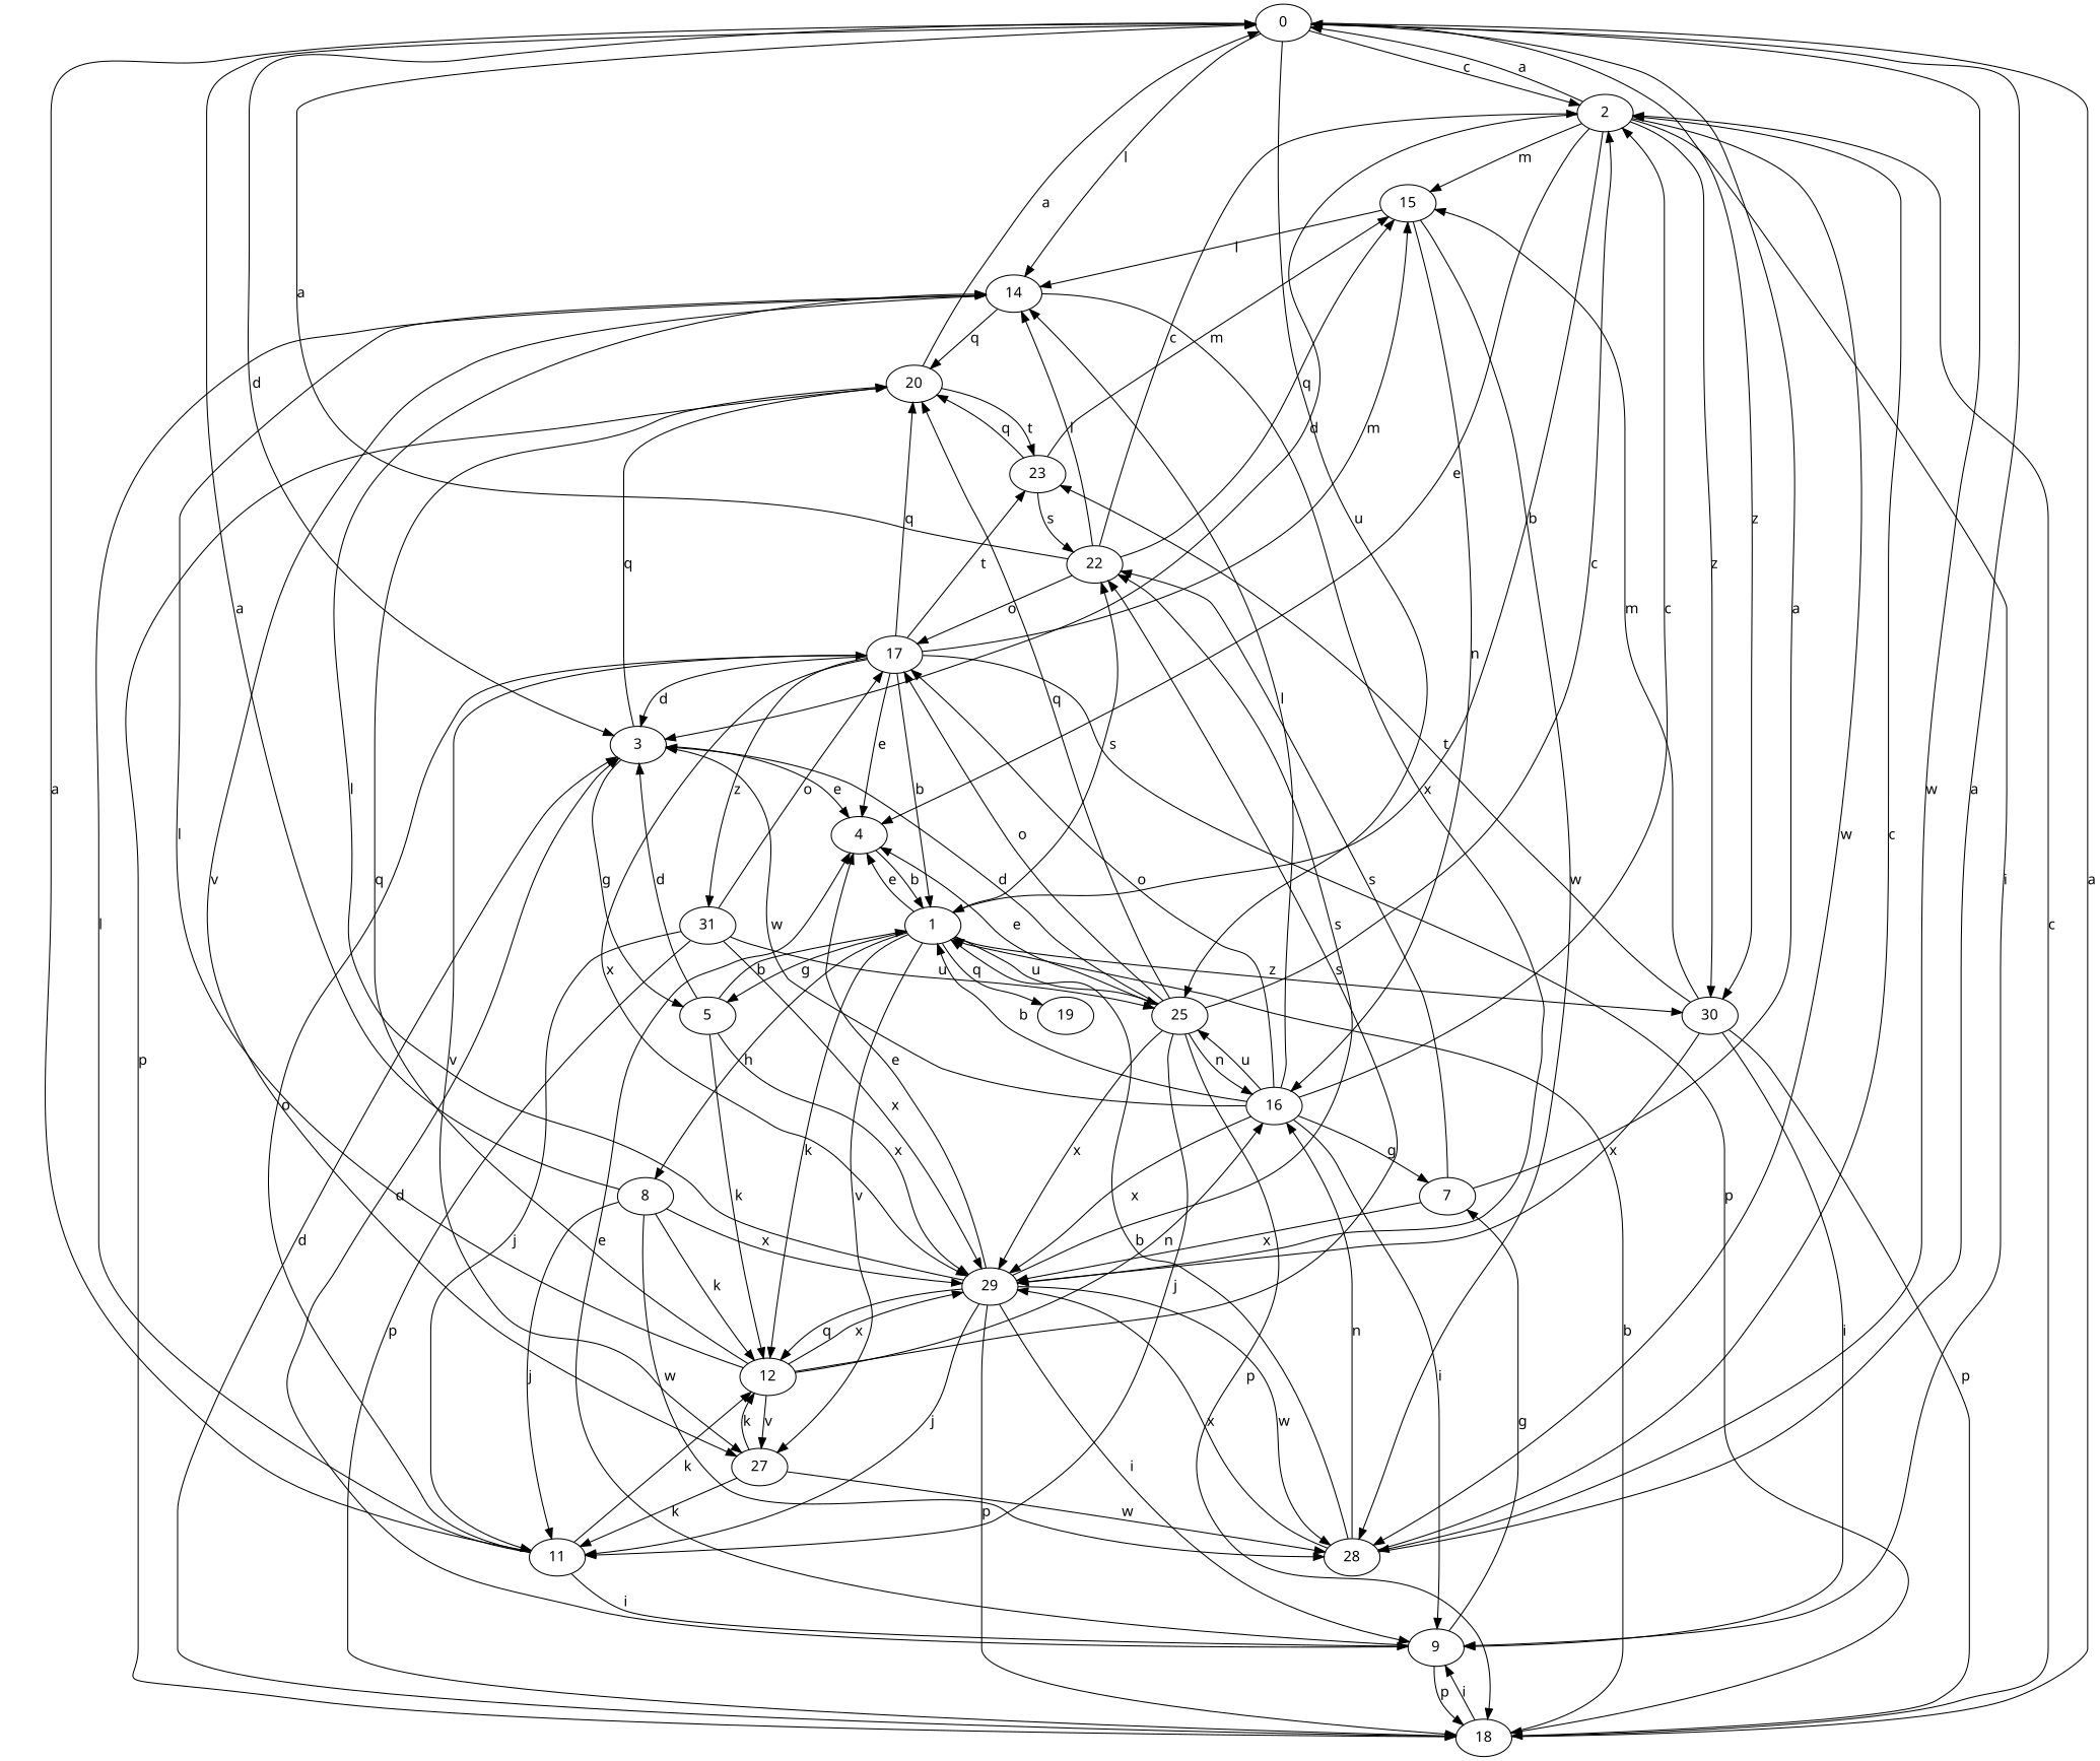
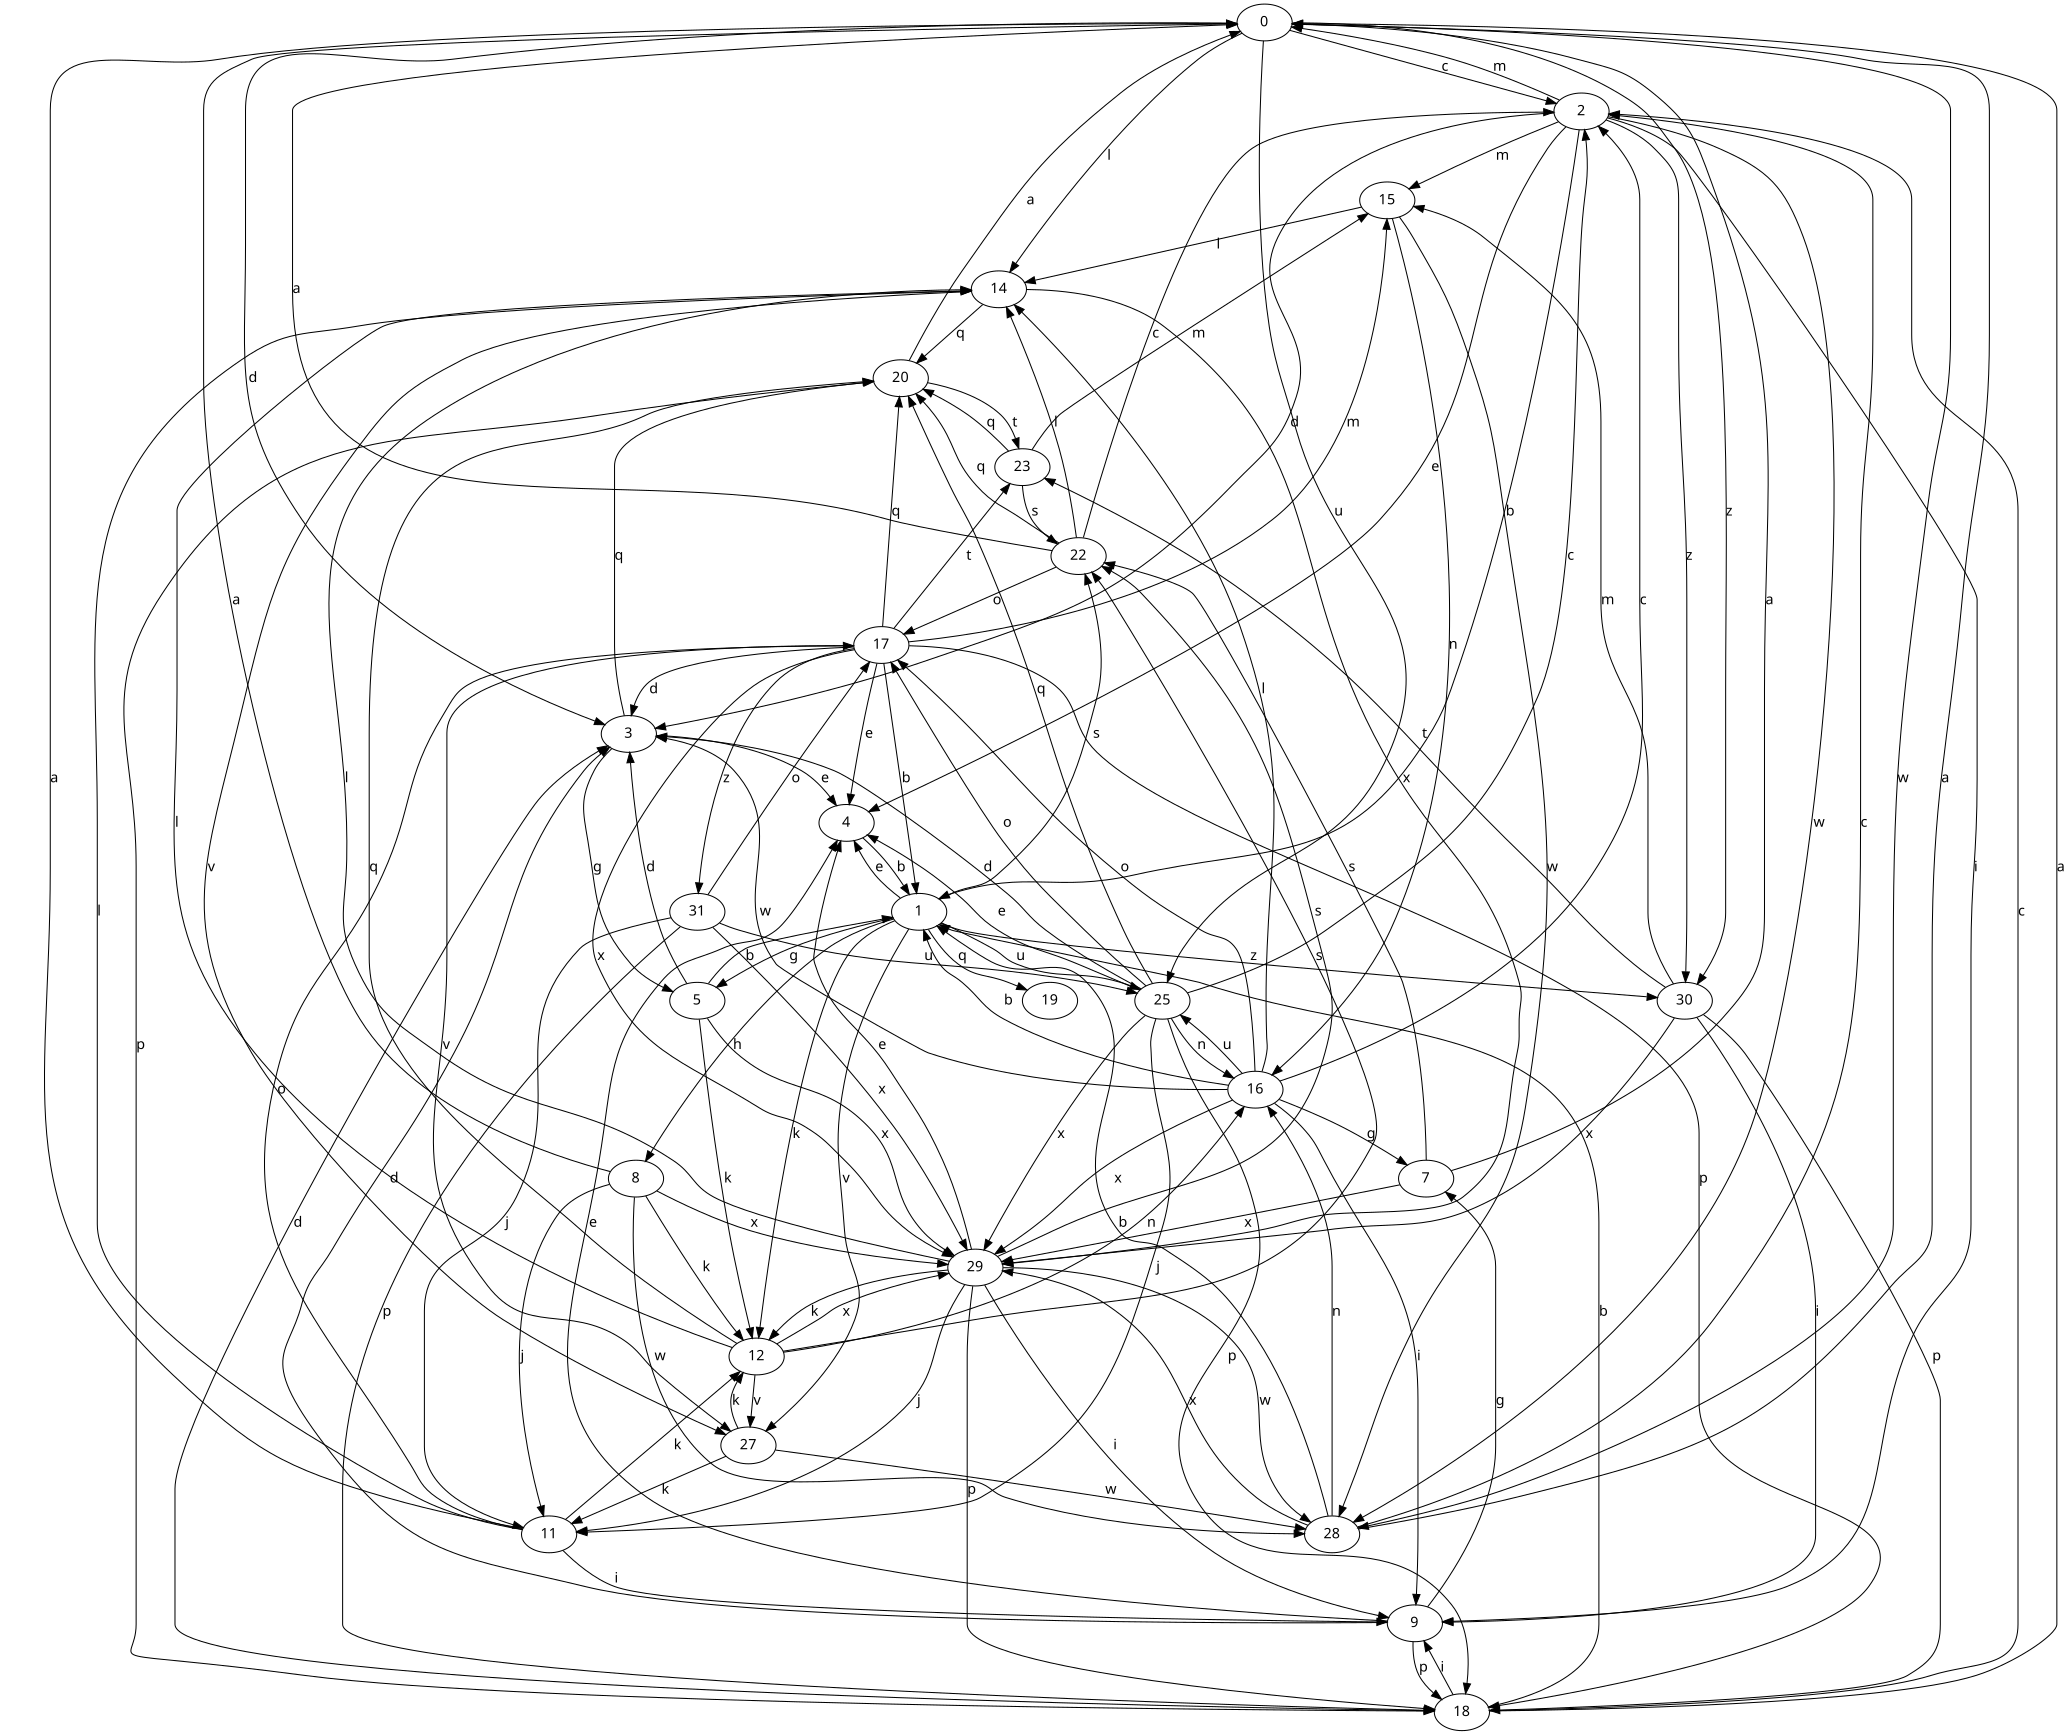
  strict digraph {
    fontname="Noto Sans"
    node [fontname="Noto Sans"]
    edge [fontname="Noto Sans"]
    0
    2
    3
    14
    25
    28
    30
    1
    4
    9
    15
    5
    20
    27
    29
    11
    18
    17
    16
    23
    8
    12
    19
    22
    7
    31
    0 -> 2 [label=c]
    0 -> 3 [label=d]
    0 -> 14 [label=l]
    0 -> 25 [label=u]
    0 -> 28 [label=w]
    0 -> 30 [label=z]
-   2 -> 0 [label=a]
+   2 -> 0 [label=m]
    2 -> 3 [label=d]
    2 -> 28 [label=w]
    2 -> 30 [label=z]
    2 -> 1 [label=b]
    2 -> 4 [label=e]
    2 -> 9 [label=i]
    2 -> 15 [label=m]
    3 -> 4 [label=e]
    3 -> 5 [label=g]
    3 -> 20 [label=q]
    14 -> 20 [label=q]
    14 -> 27 [label=v]
    14 -> 29 [label=x]
    25 -> 2 [label=c]
    25 -> 3 [label=d]
    25 -> 4 [label=e]
    25 -> 20 [label=q]
    25 -> 29 [label=x]
    25 -> 11 [label=j]
    25 -> 18 [label=p]
    25 -> 17 [label=o]
    25 -> 16 [label=n]
    28 -> 0 [label=a]
    28 -> 2 [label=c]
    28 -> 1 [label=b]
    28 -> 29 [label=x]
    28 -> 16 [label=n]
    30 -> 9 [label=i]
    30 -> 15 [label=m]
    30 -> 29 [label=x]
    30 -> 18 [label=p]
    30 -> 23 [label=t]
    1 -> 25 [label=u]
    1 -> 30 [label=z]
    1 -> 4 [label=e]
    1 -> 5 [label=g]
    1 -> 27 [label=v]
    1 -> 8 [label=h]
    1 -> 12 [label=k]
    1 -> 19 [label=q]
    1 -> 22 [label=s]
    4 -> 1 [label=b]
    9 -> 3 [label=d]
    9 -> 4 [label=e]
    9 -> 18 [label=p]
    9 -> 7 [label=g]
    15 -> 14 [label=l]
    15 -> 28 [label=w]
    15 -> 16 [label=n]
    5 -> 3 [label=d]
    5 -> 1 [label=b]
    5 -> 29 [label=x]
    5 -> 12 [label=k]
    20 -> 0 [label=a]
    20 -> 18 [label=p]
    20 -> 23 [label=t]
    27 -> 28 [label=w]
    27 -> 11 [label=k]
    27 -> 12 [label=k]
    29 -> 14 [label=l]
    29 -> 28 [label=w]
    29 -> 4 [label=e]
    29 -> 9 [label=i]
    29 -> 11 [label=j]
    29 -> 18 [label=p]
-   29 -> 12 [label=q]
+   29 -> 12 [label=k]
    29 -> 22 [label=s]
    11 -> 0 [label=a]
    11 -> 14 [label=l]
    11 -> 9 [label=i]
    11 -> 17 [label=o]
    11 -> 12 [label=k]
    18 -> 0 [label=a]
    18 -> 2 [label=c]
    18 -> 3 [label=d]
    18 -> 1 [label=b]
    18 -> 9 [label=i]
    17 -> 3 [label=d]
    17 -> 1 [label=b]
    17 -> 4 [label=e]
    17 -> 15 [label=m]
    17 -> 20 [label=q]
    17 -> 27 [label=v]
    17 -> 29 [label=x]
    17 -> 18 [label=p]
    17 -> 23 [label=t]
    17 -> 31 [label=z]
    16 -> 2 [label=c]
    16 -> 3 [label=w]
    16 -> 14 [label=l]
    16 -> 25 [label=u]
    16 -> 1 [label=b]
    16 -> 9 [label=i]
    16 -> 29 [label=x]
    16 -> 17 [label=o]
    16 -> 7 [label=g]
    23 -> 15 [label=m]
    23 -> 20 [label=q]
    23 -> 22 [label=s]
    8 -> 0 [label=a]
    8 -> 28 [label=w]
    8 -> 29 [label=x]
    8 -> 11 [label=j]
    8 -> 12 [label=k]
    12 -> 14 [label=l]
    12 -> 20 [label=q]
    12 -> 27 [label=v]
    12 -> 29 [label=x]
    12 -> 16 [label=n]
    12 -> 22 [label=s]
    22 -> 0 [label=a]
    22 -> 2 [label=c]
    22 -> 14 [label=l]
-   22 -> 15 [label=q]
+   22 -> 20 [label=q]
    22 -> 17 [label=o]
    7 -> 0 [label=a]
    7 -> 29 [label=x]
    7 -> 22 [label=s]
    31 -> 25 [label=u]
    31 -> 29 [label=x]
    31 -> 11 [label=j]
    31 -> 18 [label=p]
    31 -> 17 [label=o]
  }
